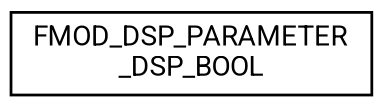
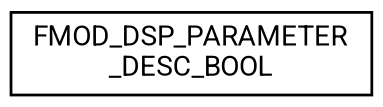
  digraph {
    rankdir=LR
    fontname=Roboto
-   n1 [color=black fillcolor=white fontname=Roboto fontsize=10 height=0.2 label="FMOD_DSP_PARAMETER\l_DSP_BOOL" shape=record style=filled width=0.4]
+   n1 [color=black fillcolor=white fontname=Roboto fontsize=10 height=0.2 label="FMOD_DSP_PARAMETER\l_DESC_BOOL" shape=record style=filled width=0.4]
  }
